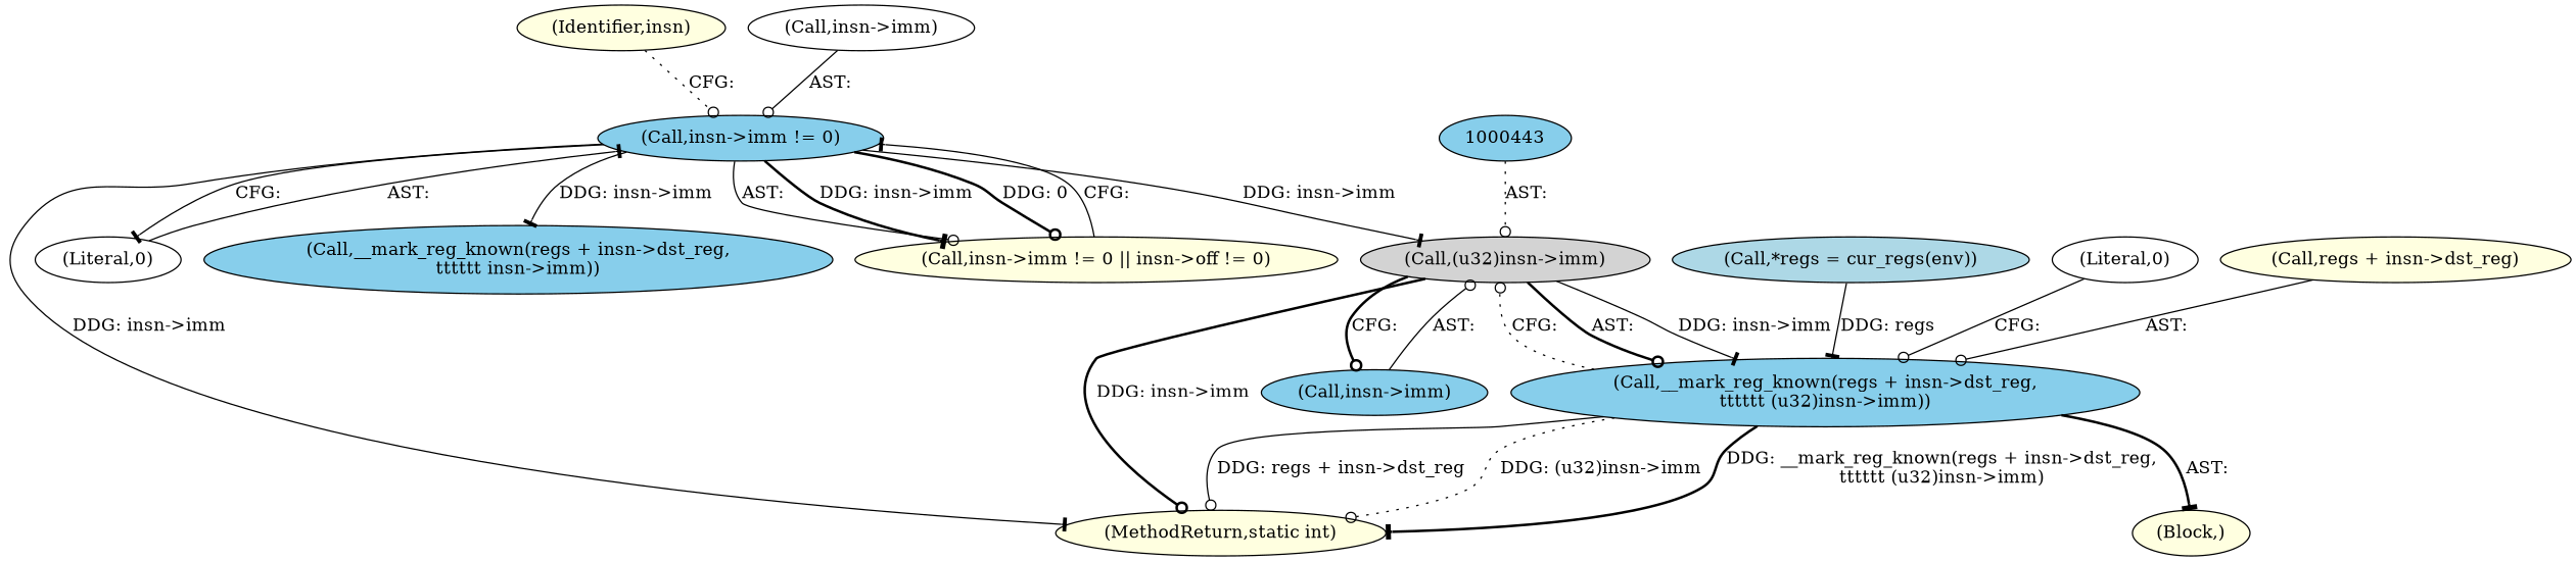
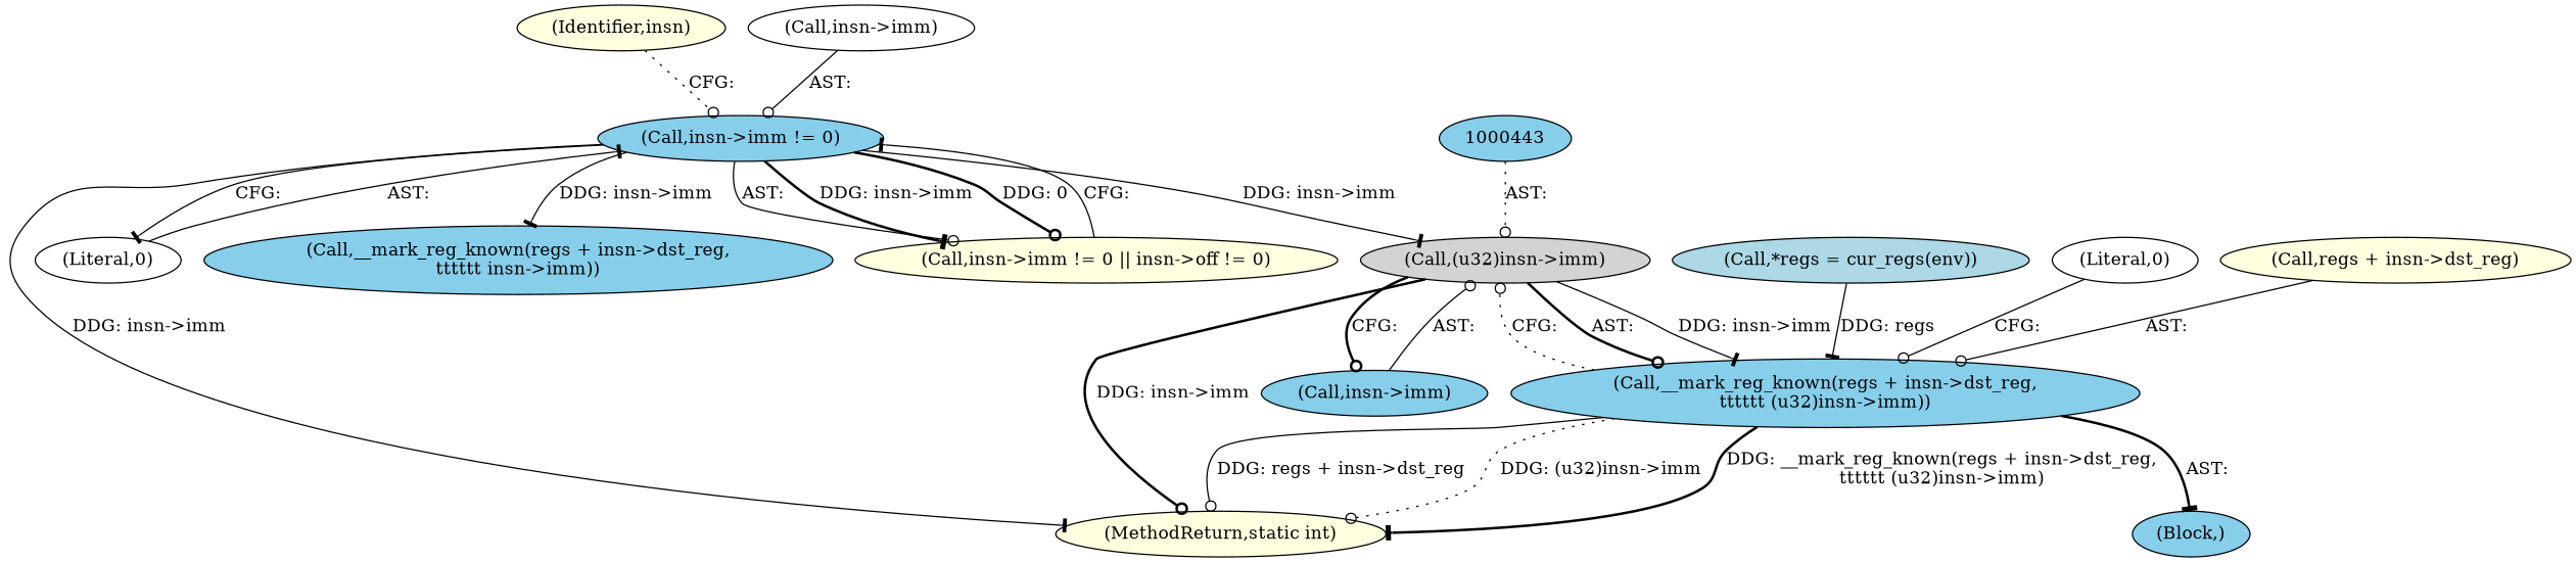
  digraph {
    node [fillcolor=skyblue style=filled]
    edge [arrowhead=odot style=solid]
    n1 [fillcolor=lightgrey label="(Call,(u32)insn->imm)"]
    n2 [label="(Call,__mark_reg_known(regs + insn->dst_reg,\n\t\t\t\t\t\t (u32)insn->imm))"]
    n3 [label="(Call,insn->imm)"]
    n4 [fillcolor=lightyellow label="(MethodReturn,static int)"]
-   n5 [fillcolor=lightyellow label="(Block,)"]
+   n5 [label="(Block,)"]
    n6 [label="(Call,insn->imm != 0)"]
    n7 [fillcolor=white label="(Literal,0)"]
    n8 [label="(Call,__mark_reg_known(regs + insn->dst_reg,\n\t\t\t\t\t\t insn->imm))"]
    n9 [fillcolor=lightyellow label="(Call,insn->imm != 0 || insn->off != 0)"]
    n10 [fillcolor=lightyellow label="(Identifier,insn)"]
    n11 [fillcolor=lightblue label="(Call,*regs = cur_regs(env))"]
    n12 [fillcolor=white label="(Call,insn->imm)"]
    n13 [fillcolor=white label="(Literal,0)"]
    n14 [fillcolor=lightyellow label="(Call,regs + insn->dst_reg)"]
    1000443
    n1 -> n2 [label="AST: " style=bold]
    n1 -> n2 [arrowhead=tee label="DDG: insn->imm"]
    n1 -> n3 [label="CFG: " style=bold]
    n1 -> n4 [label="DDG: insn->imm" style=bold]
    n2 -> n1 [label="CFG: " style=dotted]
    n2 -> n4 [label="DDG: (u32)insn->imm" style=dotted]
    n2 -> n4 [arrowhead=tee label="DDG: __mark_reg_known(regs + insn->dst_reg,\n\t\t\t\t\t\t (u32)insn->imm)" style=bold]
    n2 -> n4 [label="DDG: regs + insn->dst_reg"]
    n2 -> n5 [arrowhead=tee label="AST: " style=bold]
    n3 -> n1 [label="AST: "]
    n6 -> n1 [arrowhead=tee label="DDG: insn->imm"]
    n6 -> n4 [arrowhead=tee label="DDG: insn->imm"]
    n6 -> n7 [arrowhead=tee label="CFG: "]
    n6 -> n8 [arrowhead=tee label="DDG: insn->imm"]
    n6 -> n9 [label="AST: "]
    n6 -> n9 [arrowhead=tee label="DDG: insn->imm" style=bold]
    n6 -> n9 [label="DDG: 0" style=bold]
    n7 -> n6 [arrowhead=tee label="AST: "]
    n9 -> n6 [arrowhead=tee label="CFG: "]
    n10 -> n6 [label="CFG: " style=dotted]
    n11 -> n2 [arrowhead=tee label="DDG: regs"]
    n12 -> n6 [label="AST: "]
    n13 -> n2 [label="CFG: "]
    n14 -> n2 [label="AST: "]
    1000443 -> n1 [label="AST: " style=dotted]
  }
